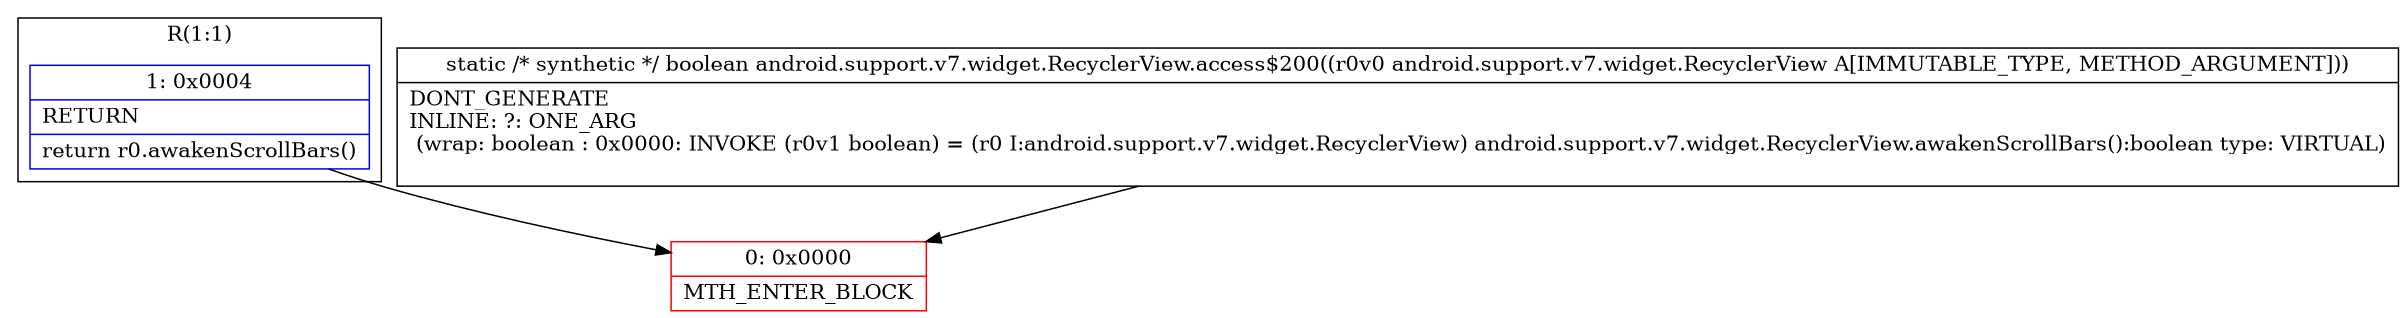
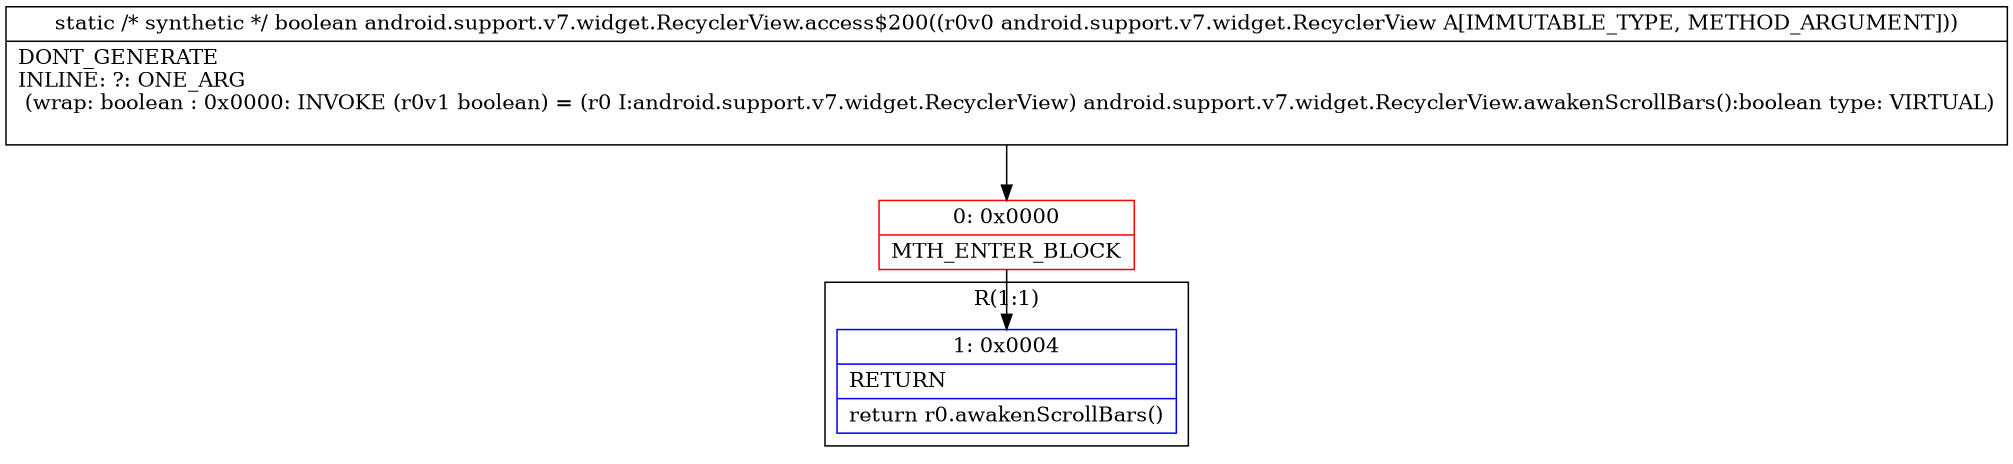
  digraph {
    node [shape=record]
    n1 [color=blue label="{1\:\ 0x0004|RETURN\l|return r0.awakenScrollBars()\l}"]
    n2 [color=red label="{0\:\ 0x0000|MTH_ENTER_BLOCK\l}"]
    n3 [label="{static \/* synthetic *\/ boolean android.support.v7.widget.RecyclerView.access$200((r0v0 android.support.v7.widget.RecyclerView A[IMMUTABLE_TYPE, METHOD_ARGUMENT]))  | DONT_GENERATE\lINLINE: ?: ONE_ARG  \l  (wrap: boolean : 0x0000: INVOKE  (r0v1 boolean) = (r0 I:android.support.v7.widget.RecyclerView) android.support.v7.widget.RecyclerView.awakenScrollBars():boolean type: VIRTUAL)\l\l}"]
    subgraph cluster_1 {
      label="R(1:1)"
      n1
    }
-   n1 -> n2
+   n2 -> n1
    n3 -> n2
  }
